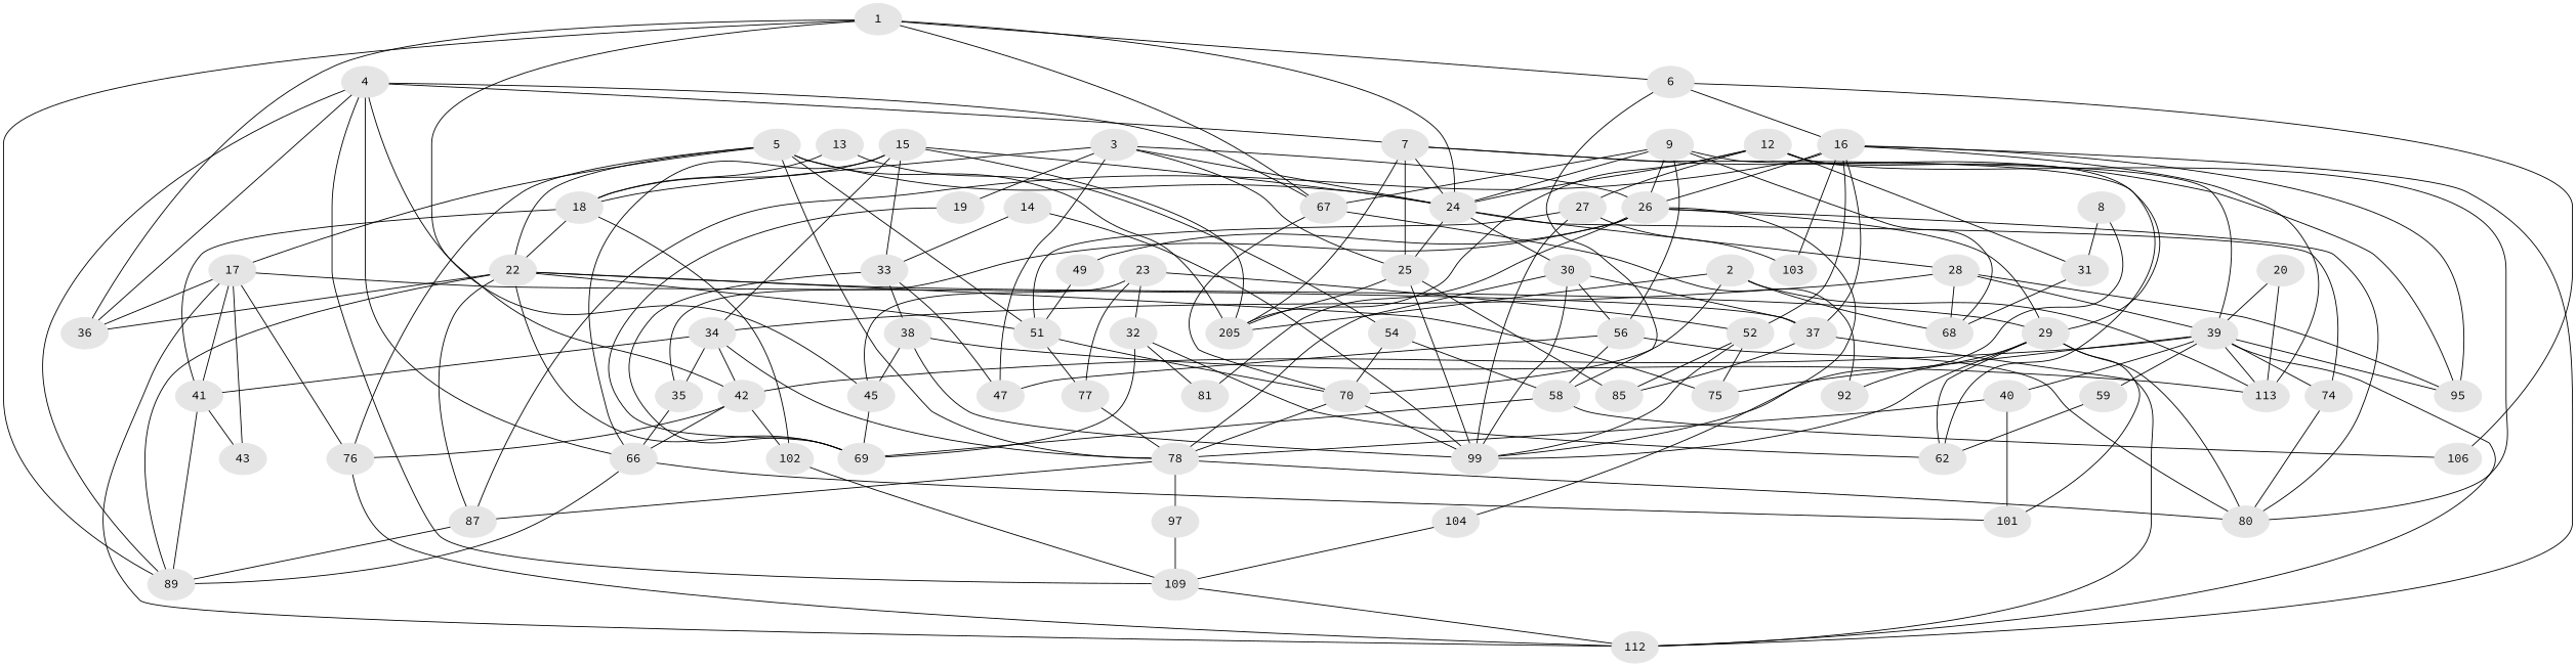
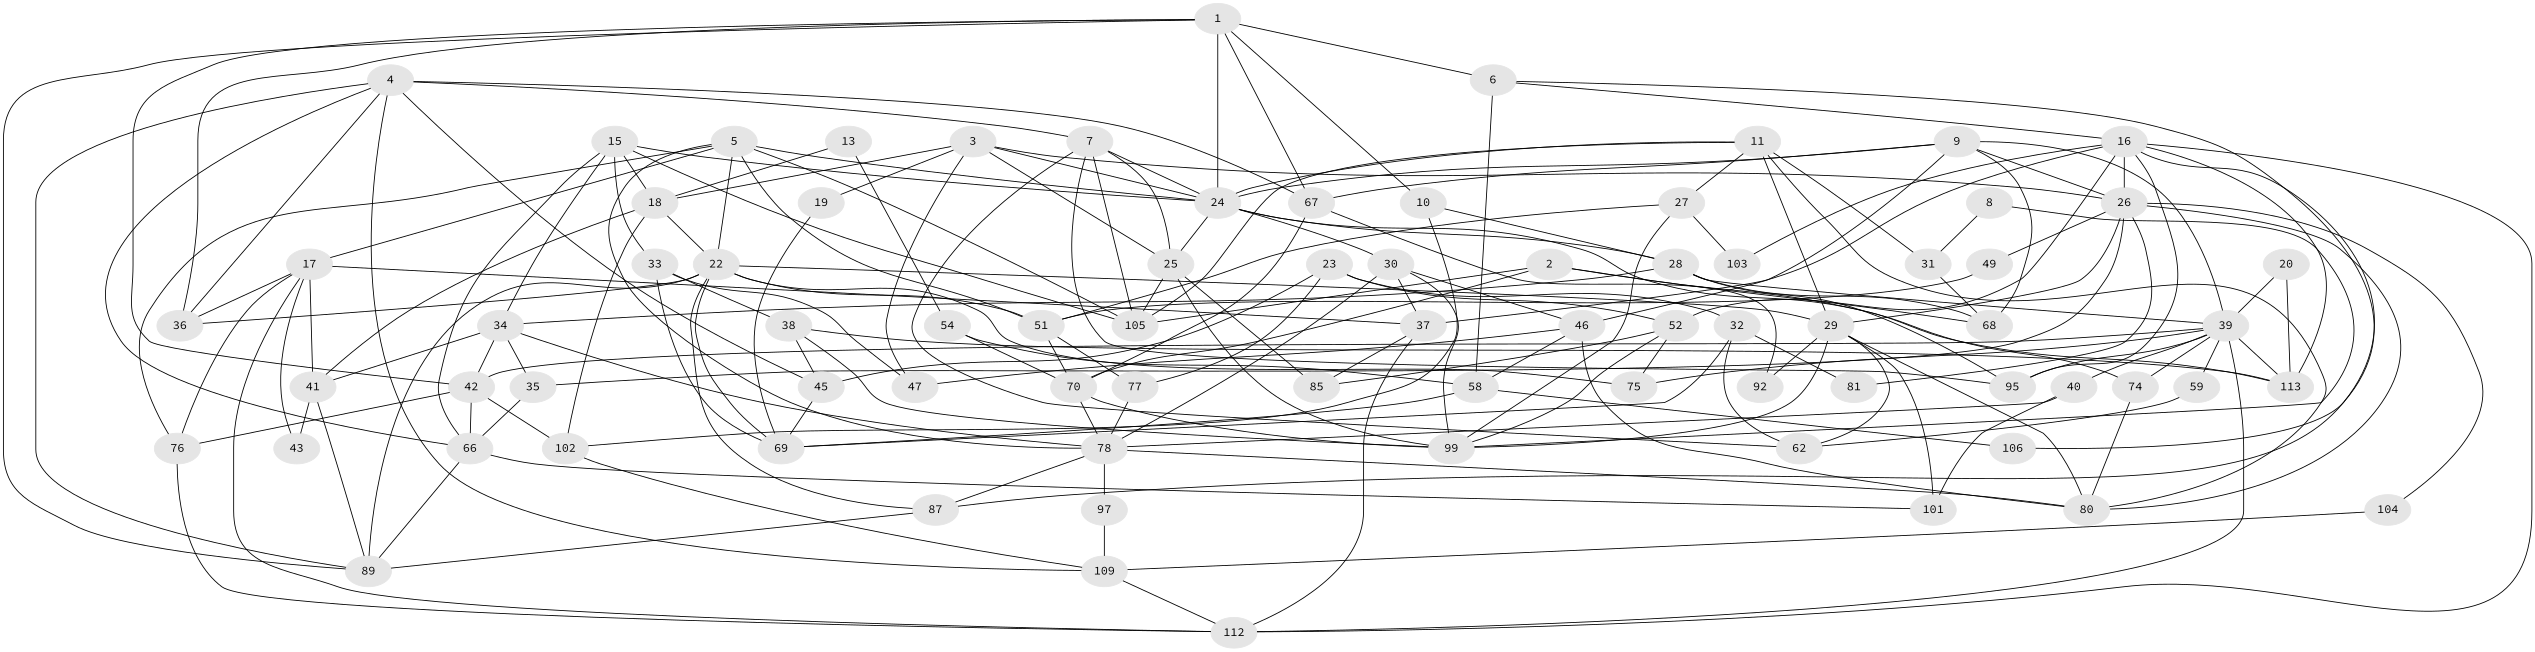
  graph {
    fontname="Source Code Pro"
    node [color=gray90 fontname="Source Code Pro" style=filled]
    edge [fontname="Source Code Pro"]
    1 [super="+50"]
    6 [super="+98"]
+   10
    24 [super="+71"]
    36 [super="+108"]
    42 [super="+44"]
    67
    89
    16 [super="+53"]
    58
    106
    28 [super="+83"]
    102
    25 [super="+57"]
    30
    74
    66
    76 [super="+90"]
    70 [super="+107"]
    92
    2
    68
-   105 [label=205]
+   105
    113
    78 [super="+82"]
    99 [super="+100"]
    3 [super="+63"]
    18 [super="+79"]
    19
    26 [super="+72"]
    47 [super="+60"]
    22 [super="+88"]
    41 [super="+55"]
    69 [super="+96"]
    85
    29 [super="+64"]
    80
    35
    49
    81
    104
    4 [super="+21"]
    7 [super="+11"]
    45
    109
    62
    95
    101
    112
    5 [super="+65"]
    17 [super="+61"]
    51
    37 [super="+111"]
    43
    87
    75 [super="+84"]
    77
    97
    52 [super="+94"]
    103
    8
    31
    9 [super="+86"]
    39 [super="+91"]
-   46 [super="+56" label=56]
+   46 [super="+56"]
    40
    59
    34 [super="+93"]
-   12 [super="+110"]
+   12 [super="+110" label=11]
    27
    13
    54
-   14
    33
    38
    15 [super="+48"]
    20
    23 [super="+73"]
    32
    1 -- 6
+   1 -- 10
    1 -- 24
    1 -- 36
    1 -- 42
    1 -- 67
    1 -- 89
    6 -- 16
    6 -- 58
    6 -- 106
+   10 -- 28
+   10 -- 102
    24 -- 28
    24 -- 25
    24 -- 30
    24 -- 74
    42 -- 102
    42 -- 66
    42 -- 76
    67 -- 70
    67 -- 92
    16 -- 113
    16 -- 26
    16 -- 95
    16 -- 112
    16 -- 37
    16 -- 87
    16 -- 52
    16 -- 103
    58 -- 106
    58 -- 69
    28 -- 68
    28 -- 95
    28 -- 39
    28 -- 34
    102 -- 109
    25 -- 105
    25 -- 99
    25 -- 85
    30 -- 78
    30 -- 99
    30 -- 37
    30 -- 46
    74 -- 80
    66 -- 89
    66 -- 101
    76 -- 112
    70 -- 78
    70 -- 99
    2 -- 70
    2 -- 68
    2 -- 105
    2 -- 113
    78 -- 80
    78 -- 87
    78 -- 97
    3 -- 24
    3 -- 25
    3 -- 18
    3 -- 19
    3 -- 26
    3 -- 47
    18 -- 102
    18 -- 22
    18 -- 41
    19 -- 69
    26 -- 29
    26 -- 80
    26 -- 35
    26 -- 49
    26 -- 81
    26 -- 104
    22 -- 36
    22 -- 89
    22 -- 69
    22 -- 29
    22 -- 51
    22 -- 87
    22 -- 75
    41 -- 89
    41 -- 43
    29 -- 92
    29 -- 99
    29 -- 80
    29 -- 62
    29 -- 101
    35 -- 66
    49 -- 51
    104 -- 109
    4 -- 36
    4 -- 67
    4 -- 89
    4 -- 66
    4 -- 7
    4 -- 45
    4 -- 109
    7 -- 24
    7 -- 25
    7 -- 105
    7 -- 62
    7 -- 95
    45 -- 69
    109 -- 112
    5 -- 24
    5 -- 76
    5 -- 105
    5 -- 78
    5 -- 22
    5 -- 17
    5 -- 51
    17 -- 36
    17 -- 76
    17 -- 41
    17 -- 112
    17 -- 37
    17 -- 43
    51 -- 70
    51 -- 77
    37 -- 85
    37 -- 112
    87 -- 89
    77 -- 78
    97 -- 109
    52 -- 99
    52 -- 85
    52 -- 75
    8 -- 99
    8 -- 31
    31 -- 68
    9 -- 24
    9 -- 67
    9 -- 68
    9 -- 26
    9 -- 39
    9 -- 46
    39 -- 42
    39 -- 74
    39 -- 113
    39 -- 95
    39 -- 112
    39 -- 75
    39 -- 40
    39 -- 59
    46 -- 58
    46 -- 47
    46 -- 80
    40 -- 78
    40 -- 101
    59 -- 62
    34 -- 42 [weight=2]
    34 -- 78
    34 -- 41
    34 -- 35
    12 -- 24
    12 -- 105
    12 -- 29
    12 -- 80
    12 -- 31
    12 -- 27
    27 -- 99
    27 -- 51
    27 -- 103
    13 -- 18
    13 -- 54
    54 -- 58
    54 -- 70
-   14 -- 99
-   14 -- 33
    33 -- 47
    33 -- 69
    33 -- 38
    38 -- 113
    38 -- 99
    38 -- 45
    15 -- 24
    15 -- 66
    15 -- 105
    15 -- 18
    15 -- 34
    15 -- 33
    20 -- 113
    20 -- 39
    23 -- 45
    23 -- 77
    23 -- 52
    23 -- 32
    32 -- 69
    32 -- 81
    32 -- 62
  }
